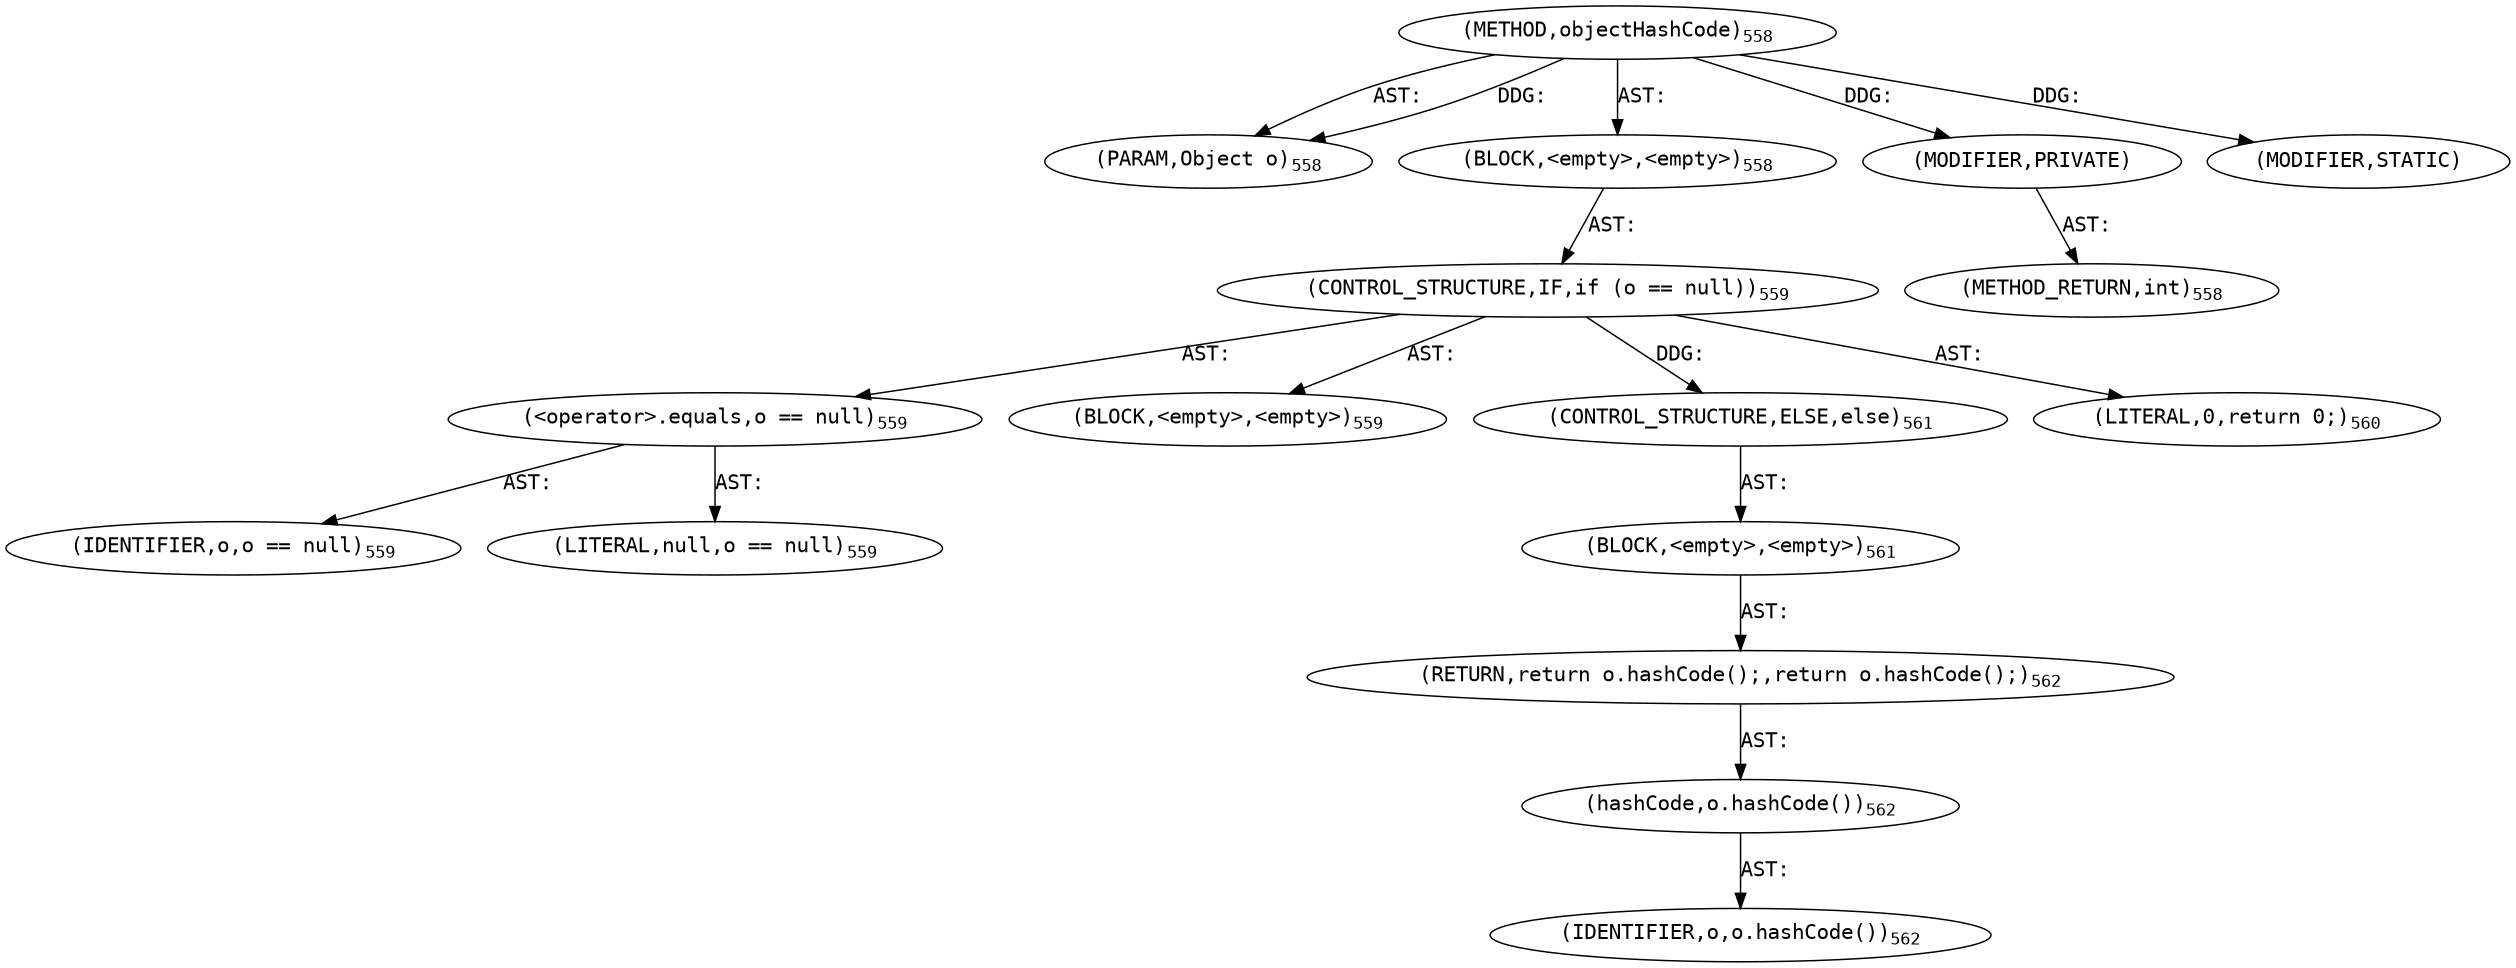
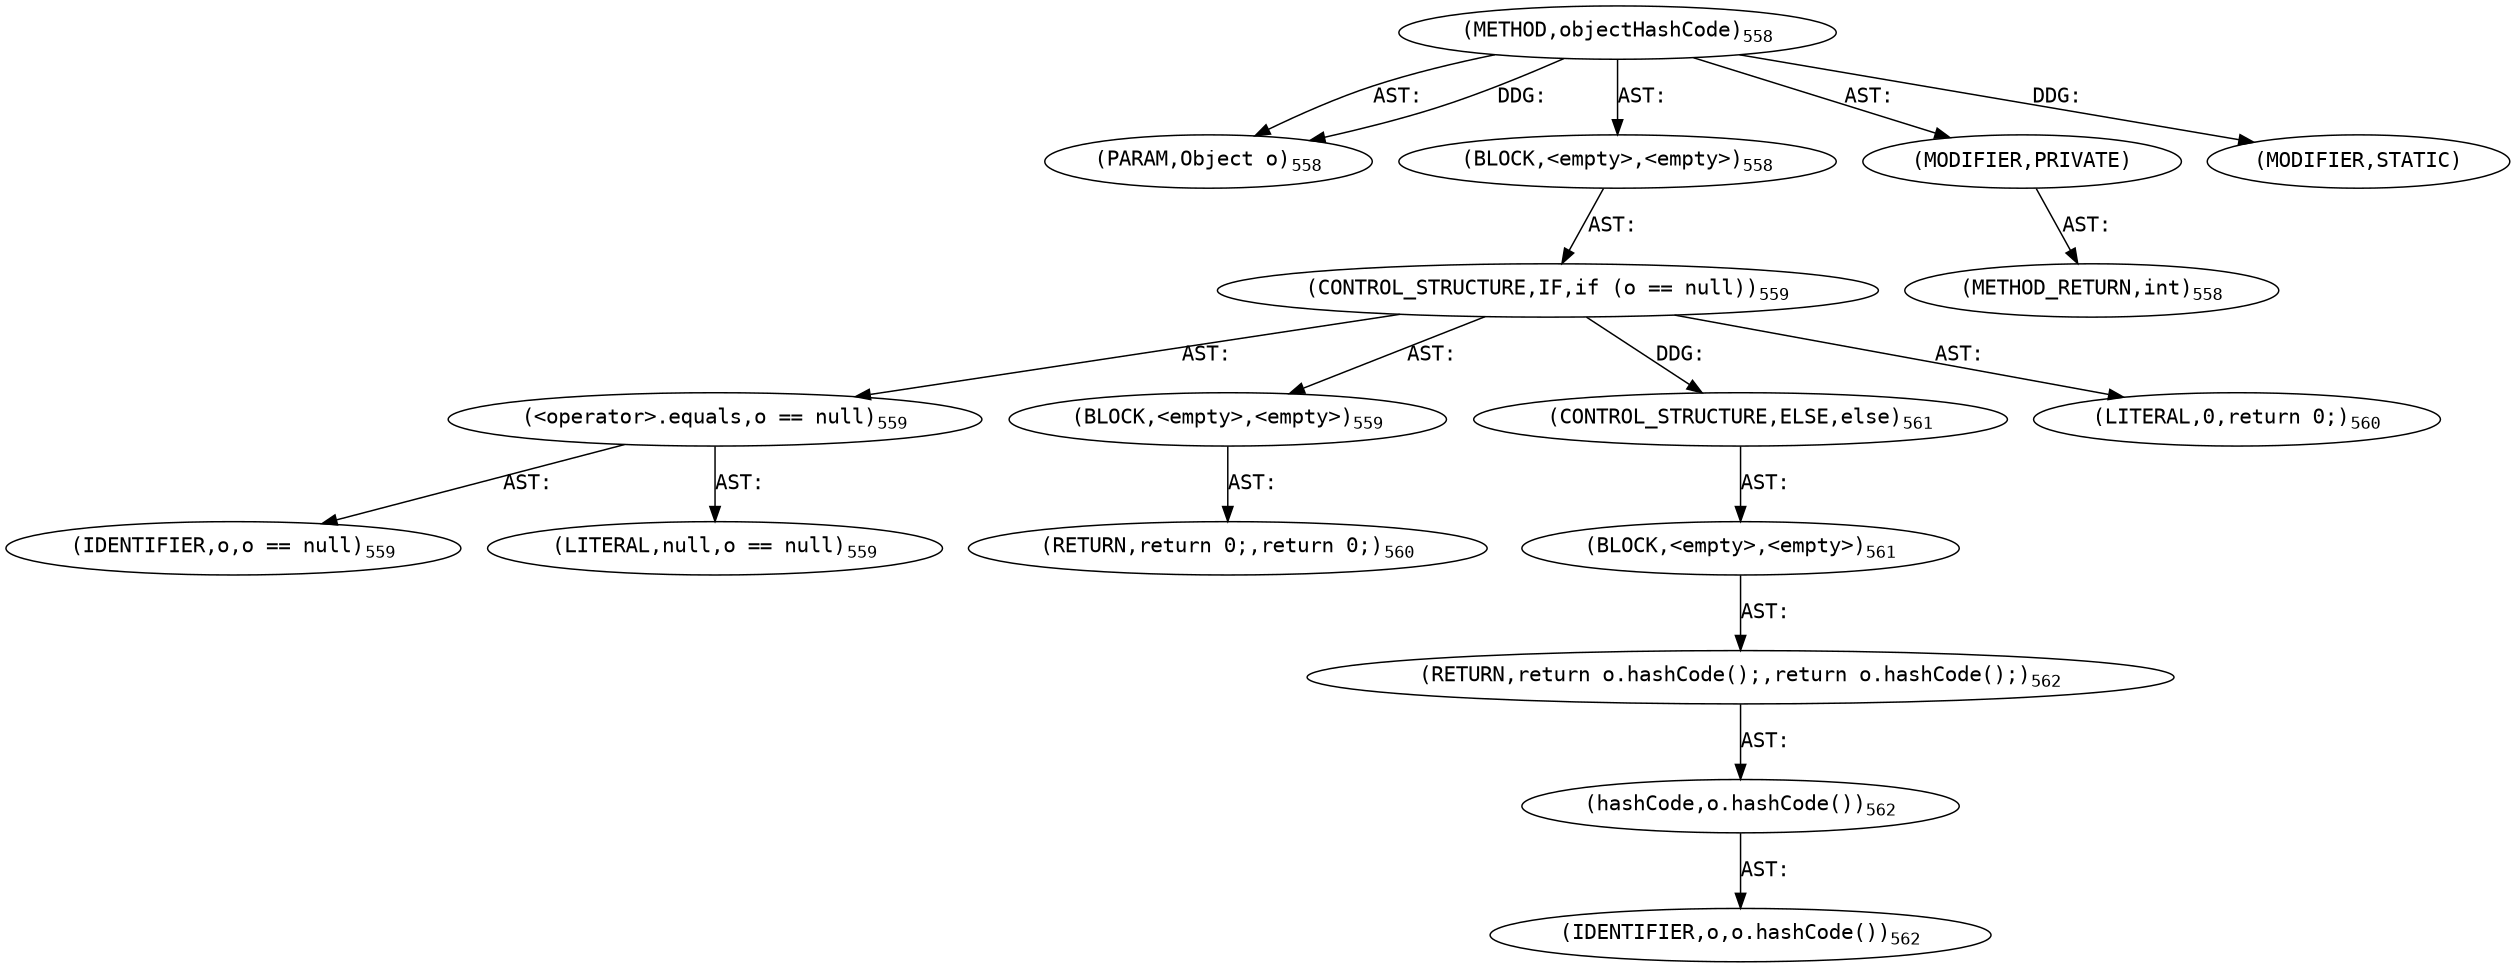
  digraph {
    fontname="DejaVu Sans Mono"
    node [fontname="DejaVu Sans Mono"]
    edge [fontname="DejaVu Sans Mono"]
    n1 [label=<(METHOD,objectHashCode)<SUB>558</SUB>>]
    n2 [label=<(PARAM,Object o)<SUB>558</SUB>>]
    n3 [label=<(BLOCK,&lt;empty&gt;,&lt;empty&gt;)<SUB>558</SUB>>]
    n4 [label=<(MODIFIER,PRIVATE)>]
    n5 [label=<(MODIFIER,STATIC)>]
    n6 [label=<(CONTROL_STRUCTURE,IF,if (o == null))<SUB>559</SUB>>]
    n7 [label=<(METHOD_RETURN,int)<SUB>558</SUB>>]
    n8 [label=<(&lt;operator&gt;.equals,o == null)<SUB>559</SUB>>]
    n9 [label=<(BLOCK,&lt;empty&gt;,&lt;empty&gt;)<SUB>559</SUB>>]
    n10 [label=<(CONTROL_STRUCTURE,ELSE,else)<SUB>561</SUB>>]
    n11 [label=<(LITERAL,0,return 0;)<SUB>560</SUB>>]
    n12 [label=<(IDENTIFIER,o,o == null)<SUB>559</SUB>>]
    n13 [label=<(LITERAL,null,o == null)<SUB>559</SUB>>]
+   n14 [label=<(RETURN,return 0;,return 0;)<SUB>560</SUB>>]
    n15 [label=<(BLOCK,&lt;empty&gt;,&lt;empty&gt;)<SUB>561</SUB>>]
    n16 [label=<(RETURN,return o.hashCode();,return o.hashCode();)<SUB>562</SUB>>]
    n17 [label=<(hashCode,o.hashCode())<SUB>562</SUB>>]
    n18 [label=<(IDENTIFIER,o,o.hashCode())<SUB>562</SUB>>]
    n1 -> n2 [label="AST: "]
    n1 -> n2 [label="DDG: "]
    n1 -> n3 [label="AST: "]
-   n1 -> n4 [label="DDG: "]
+   n1 -> n4 [label="AST: "]
    n1 -> n5 [label="DDG: "]
    n3 -> n6 [label="AST: "]
    n4 -> n7 [label="AST: "]
    n6 -> n8 [label="AST: "]
    n6 -> n9 [label="AST: "]
    n6 -> n10 [label="DDG: "]
    n6 -> n11 [label="AST: "]
    n8 -> n12 [label="AST: "]
    n8 -> n13 [label="AST: "]
+   n9 -> n14 [label="AST: "]
    n10 -> n15 [label="AST: "]
    n15 -> n16 [label="AST: "]
    n16 -> n17 [label="AST: "]
    n17 -> n18 [label="AST: "]
  }
